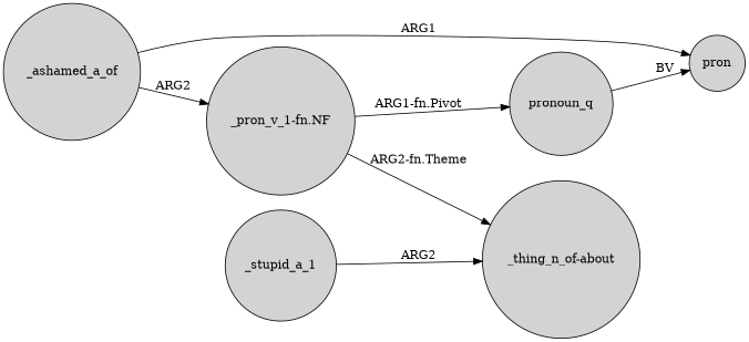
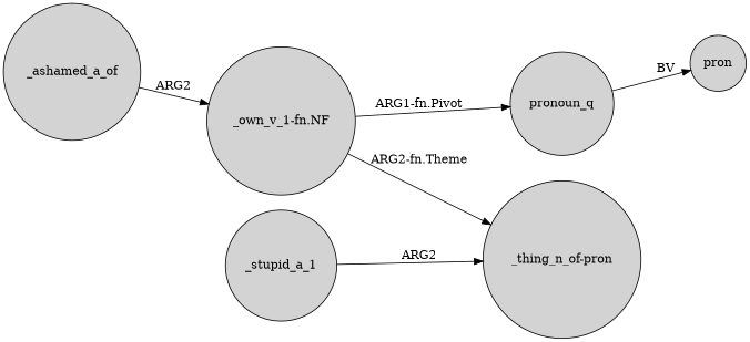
  digraph {
    rankdir=LR
    node [shape=circle style=filled]
    _ashamed_a_of
    pron
-   "_own_v_1-fn.NF" [label="_pron_v_1-fn.NF"]
-   "_thing_n_of-about"
+   "_own_v_1-fn.NF"
+   "_thing_n_of-about" [label="_thing_n_of-pron"]
    pronoun_q
    _stupid_a_1
-   _ashamed_a_of -> pron [label=ARG1]
    _ashamed_a_of -> "_own_v_1-fn.NF" [label=ARG2]
    "_own_v_1-fn.NF" -> "_thing_n_of-about" [label="ARG2-fn.Theme"]
    "_own_v_1-fn.NF" -> pronoun_q [label="ARG1-fn.Pivot"]
    pronoun_q -> pron [label=BV]
    _stupid_a_1 -> "_thing_n_of-about" [label=ARG2]
  }
